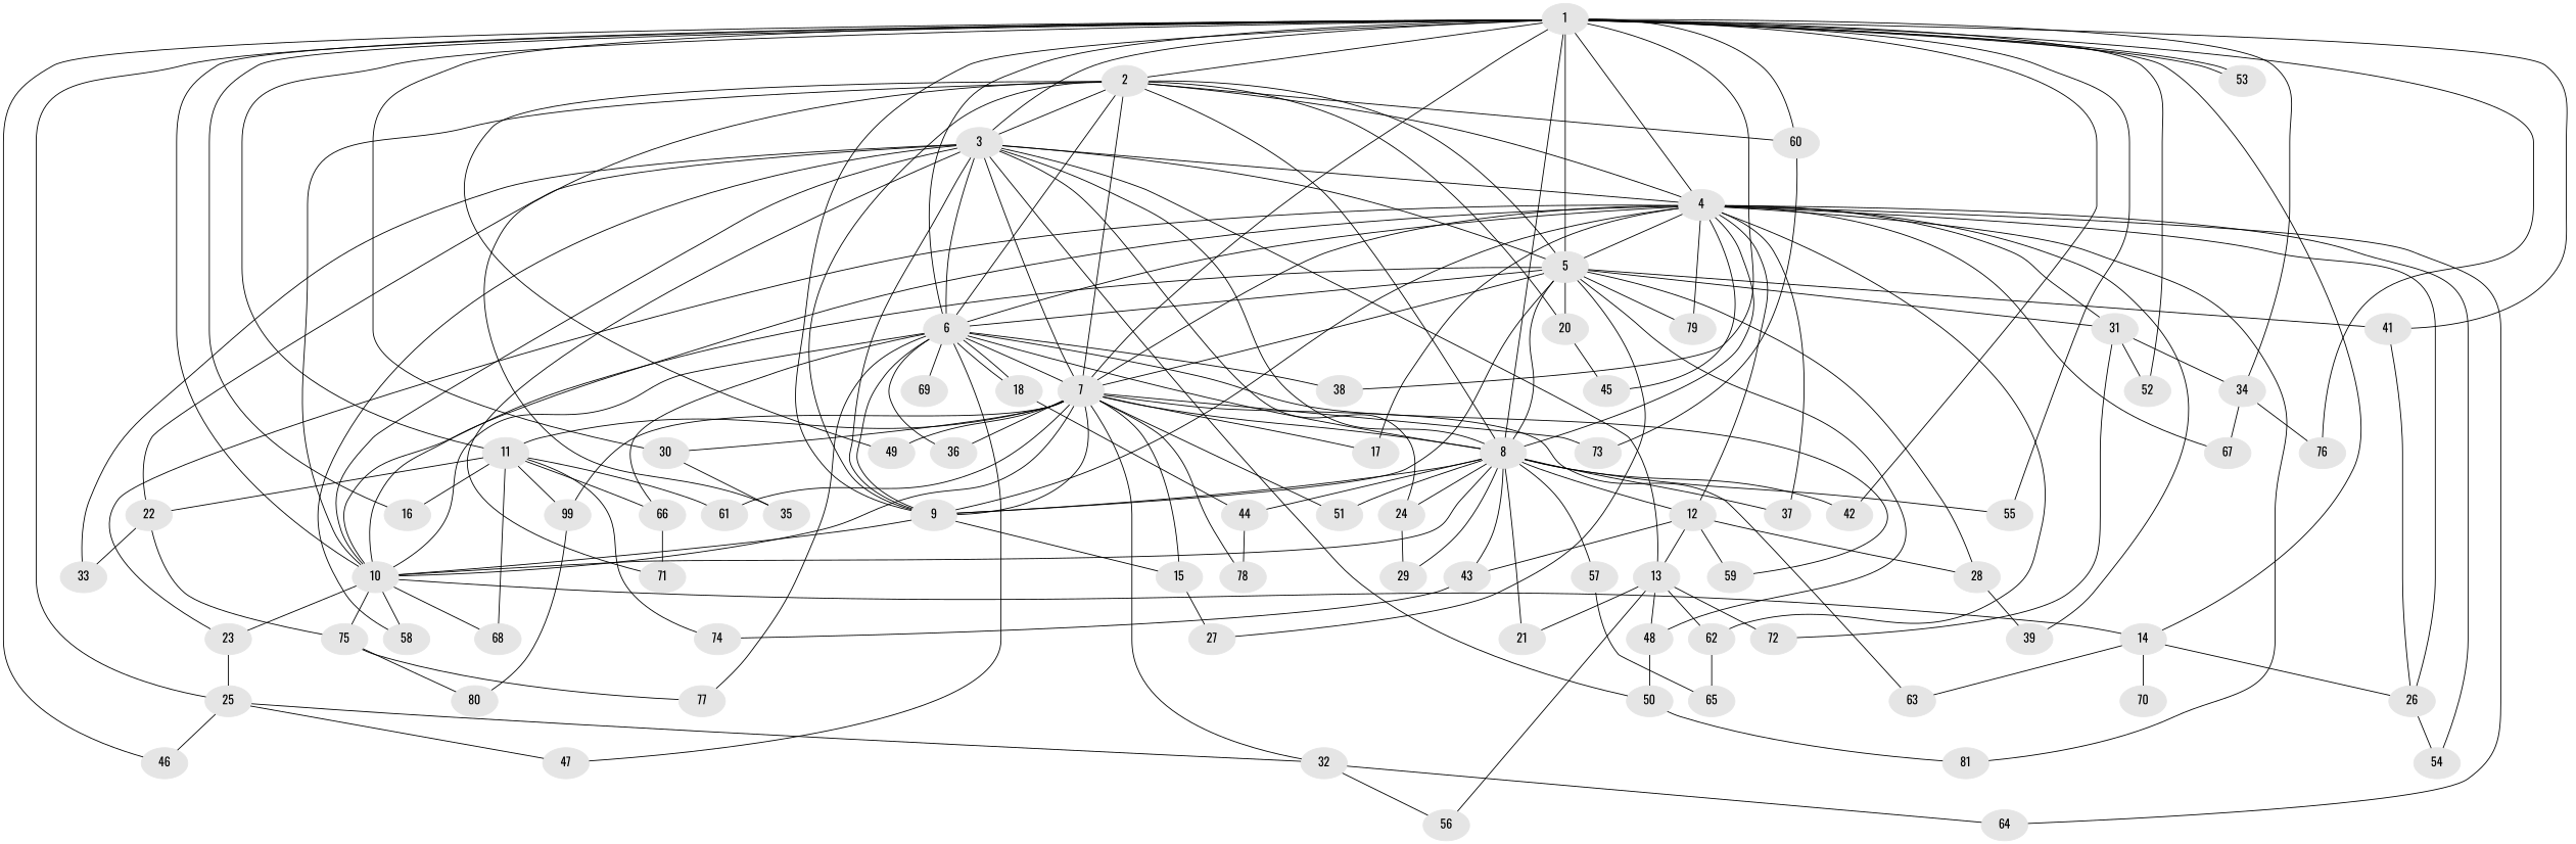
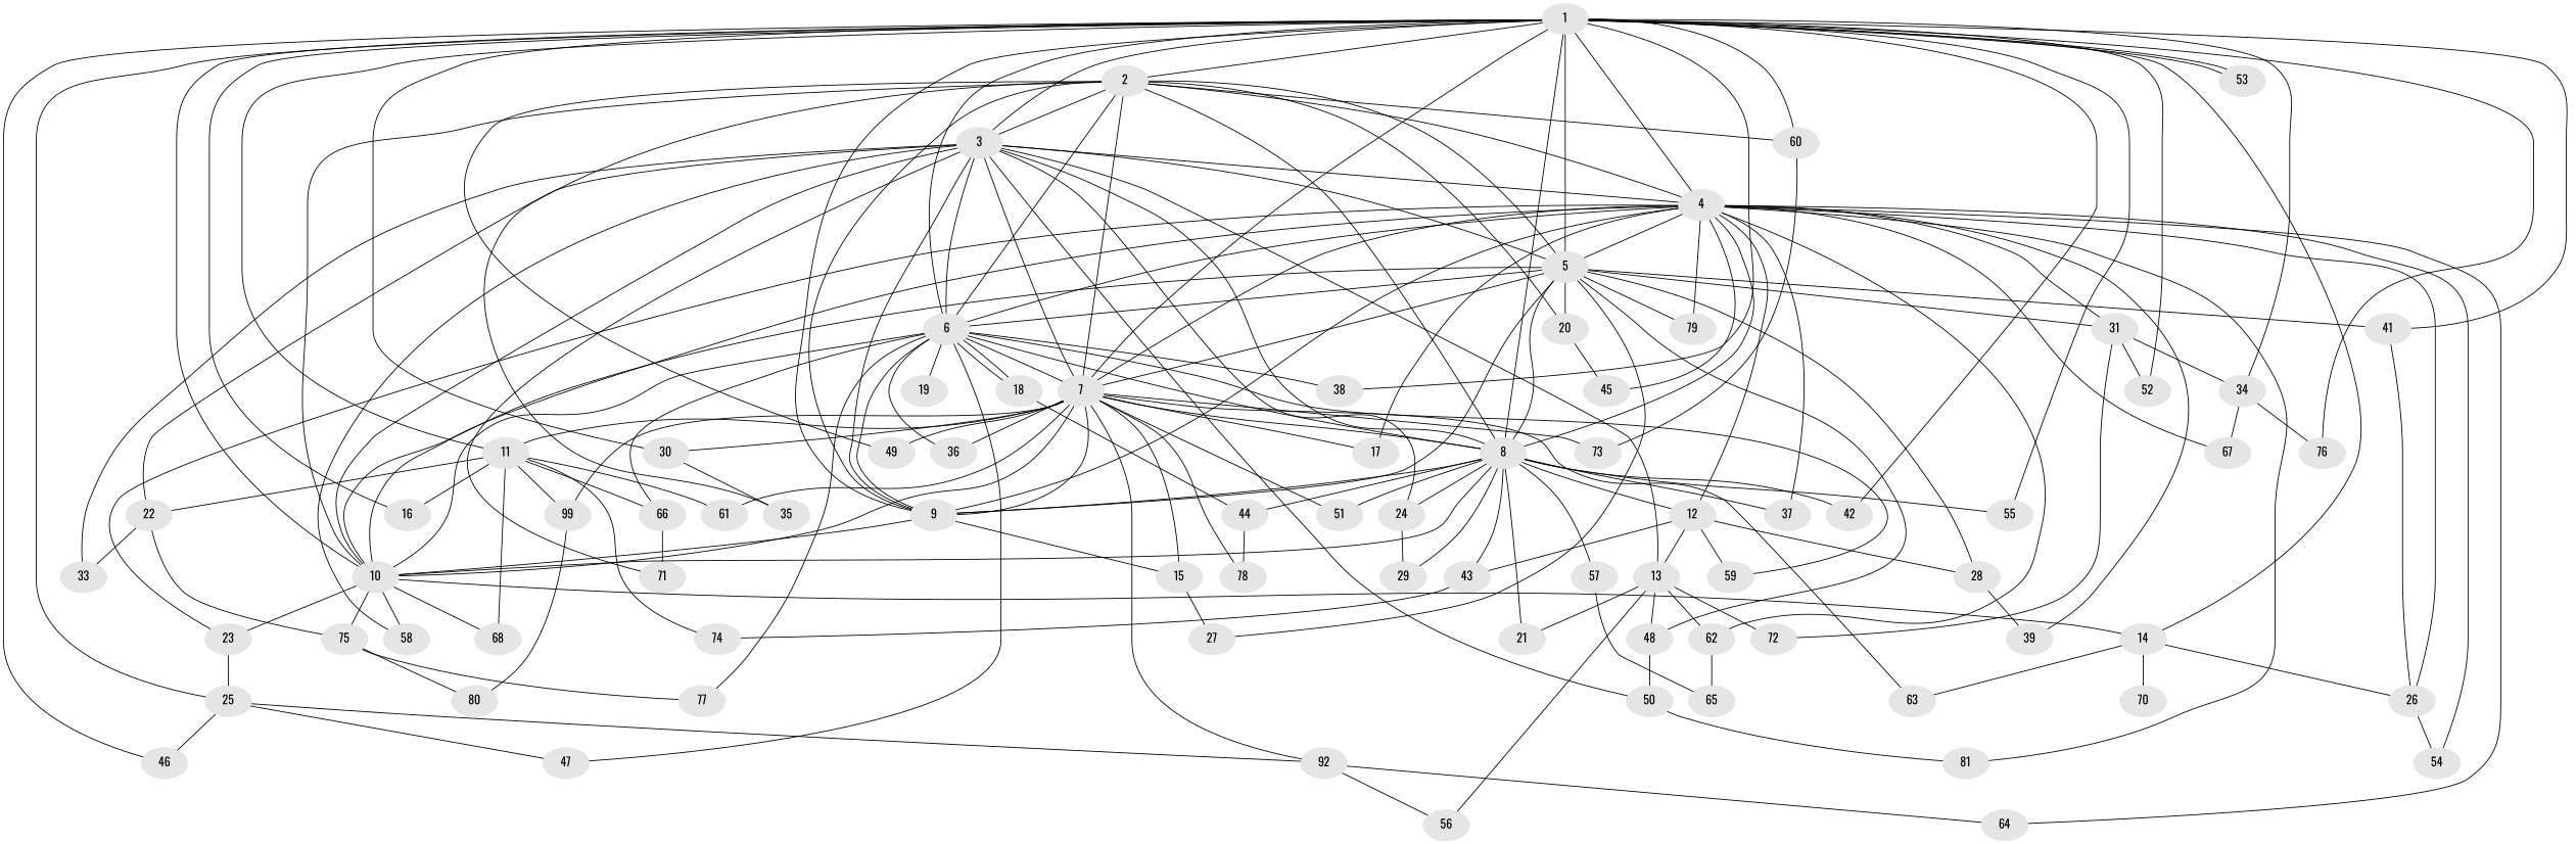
  graph {
    fontname=Oswald
    node [color=gray90 fontname=Oswald style=filled]
    edge [fontname=Oswald]
    1
    2
    3
    4
    5
    6
    7
    8
    9
    10
    11
    14
    16
    25
    30
    34
    38
    41
    42
    46
    52
    53
    55
    60
    76
    20
    35
    49
    13
    22
    24
    33
    50
    58
    71
    12
    17
    23
    26
    31
    37
    39
    45
    54
    62
    64
    67
    79
    81
    27
    28
    48
    18
    36
    47
    59
    66
-   69
+   69 [label=19]
    77
    15
    n61 [label=99]
-   32
+   32 [label=92]
    51
    61
    63
    73
    78
    21
    29
    43
    44
    57
    68
    75
    74
    70
    56
    72
    65
    80
    1 -- 2
    1 -- 3
    1 -- 4
    1 -- 5
    1 -- 6
    1 -- 7
    1 -- 8
    1 -- 9
    1 -- 10
    1 -- 11
    1 -- 14
    1 -- 16
    1 -- 25
    1 -- 30
    1 -- 34
    1 -- 38
    1 -- 41
    1 -- 42
    1 -- 46
    1 -- 52
    1 -- 53
    1 -- 53
    1 -- 55
    1 -- 60
    1 -- 76
    2 -- 3
    2 -- 4
    2 -- 5
    2 -- 6
    2 -- 7
    2 -- 8
    2 -- 9
    2 -- 10
    2 -- 60
    2 -- 20
    2 -- 35
    2 -- 49
    3 -- 4
    3 -- 5
    3 -- 6
    3 -- 7
    3 -- 8
    3 -- 9
    3 -- 10
    3 -- 13
    3 -- 22
    3 -- 24
    3 -- 33
    3 -- 50
    3 -- 58
    3 -- 71
    4 -- 5
    4 -- 6
    4 -- 7
    4 -- 8
    4 -- 9
    4 -- 10
    4 -- 12
    4 -- 17
    4 -- 23
    4 -- 26
    4 -- 31
    4 -- 37
    4 -- 39
    4 -- 45
    4 -- 54
    4 -- 62
    4 -- 64
    4 -- 67
    4 -- 79
    4 -- 81
    5 -- 6
    5 -- 7
    5 -- 8
    5 -- 9
    5 -- 10
    5 -- 41
    5 -- 20
    5 -- 31
    5 -- 79
    5 -- 27
    5 -- 28
    5 -- 48
    6 -- 7
    6 -- 8
    6 -- 9
    6 -- 10
    6 -- 38
    6 -- 18
    6 -- 18
    6 -- 36
    6 -- 47
    6 -- 59
    6 -- 66
    6 -- 69
    6 -- 77
    7 -- 8
    7 -- 9
    7 -- 10
    7 -- 11
    7 -- 30
    7 -- 49
    7 -- 17
    7 -- 36
    7 -- 15
    7 -- n61
    7 -- 32
    7 -- 51
    7 -- 61
    7 -- 63
    7 -- 73
    7 -- 78
    8 -- 9
    8 -- 10
    8 -- 42
    8 -- 55
    8 -- 24
    8 -- 12
    8 -- 37
    8 -- 51
    8 -- 21
    8 -- 29
    8 -- 43
    8 -- 44
    8 -- 57
    9 -- 10
    9 -- 15
    10 -- 14
    10 -- 58
    10 -- 23
    10 -- 68
    10 -- 75
    11 -- 16
    11 -- 22
    11 -- 66
    11 -- n61
    11 -- 61
    11 -- 68
    11 -- 74
    14 -- 26
    14 -- 63
    14 -- 70
    25 -- 46
    25 -- 47
    25 -- 32
    30 -- 35
    34 -- 76
    34 -- 67
    41 -- 26
    60 -- 73
    20 -- 45
    13 -- 62
    13 -- 48
    13 -- 21
    13 -- 56
    13 -- 72
    22 -- 33
    22 -- 75
    24 -- 29
    50 -- 81
    12 -- 13
    12 -- 28
    12 -- 59
    12 -- 43
    23 -- 25
    26 -- 54
    31 -- 34
    31 -- 52
    31 -- 72
    62 -- 65
    28 -- 39
    48 -- 50
    18 -- 44
    66 -- 71
    15 -- 27
    n61 -- 80
    32 -- 64
    32 -- 56
    43 -- 74
    44 -- 78
    57 -- 65
    75 -- 77
    75 -- 80
  }
